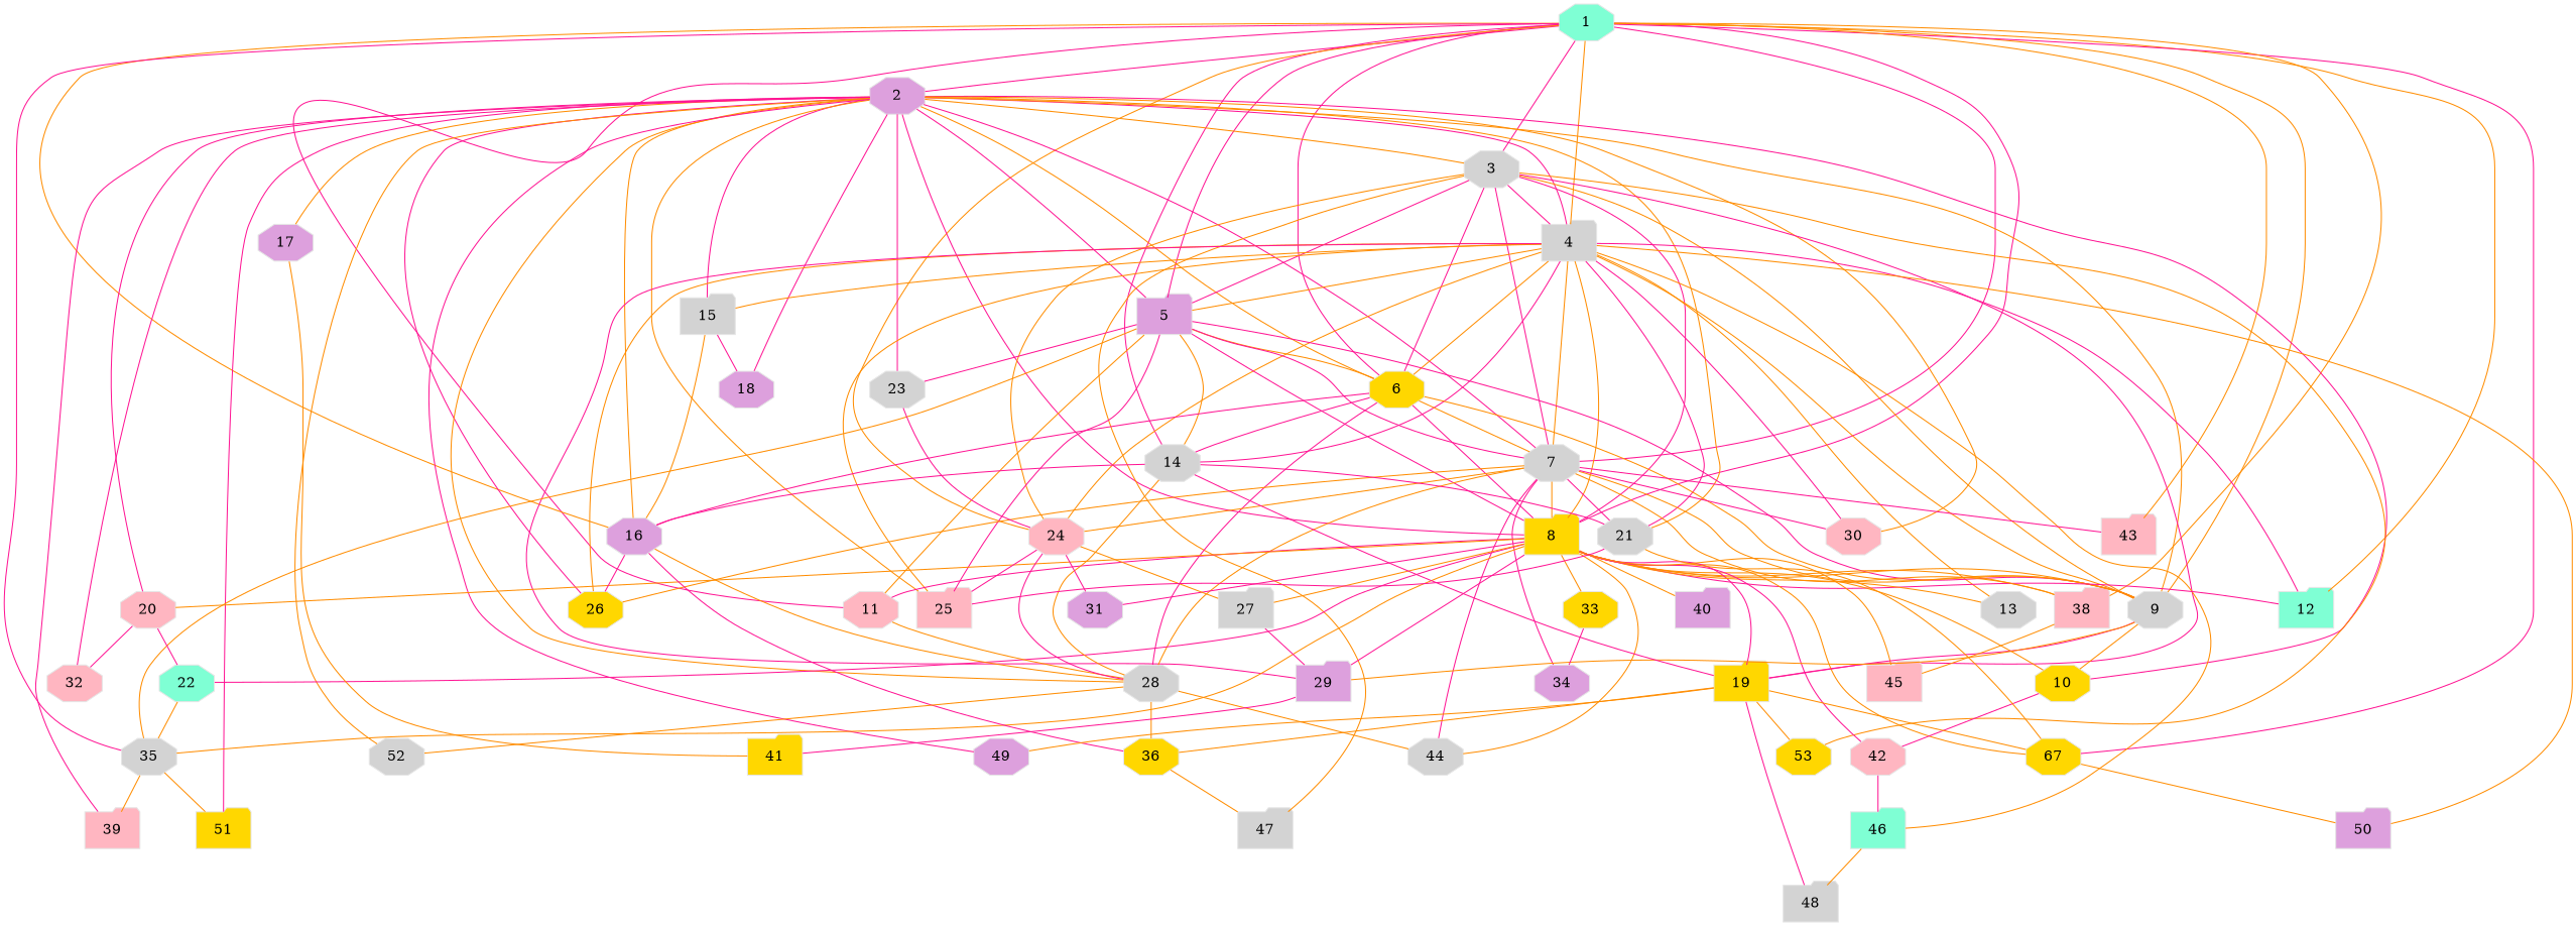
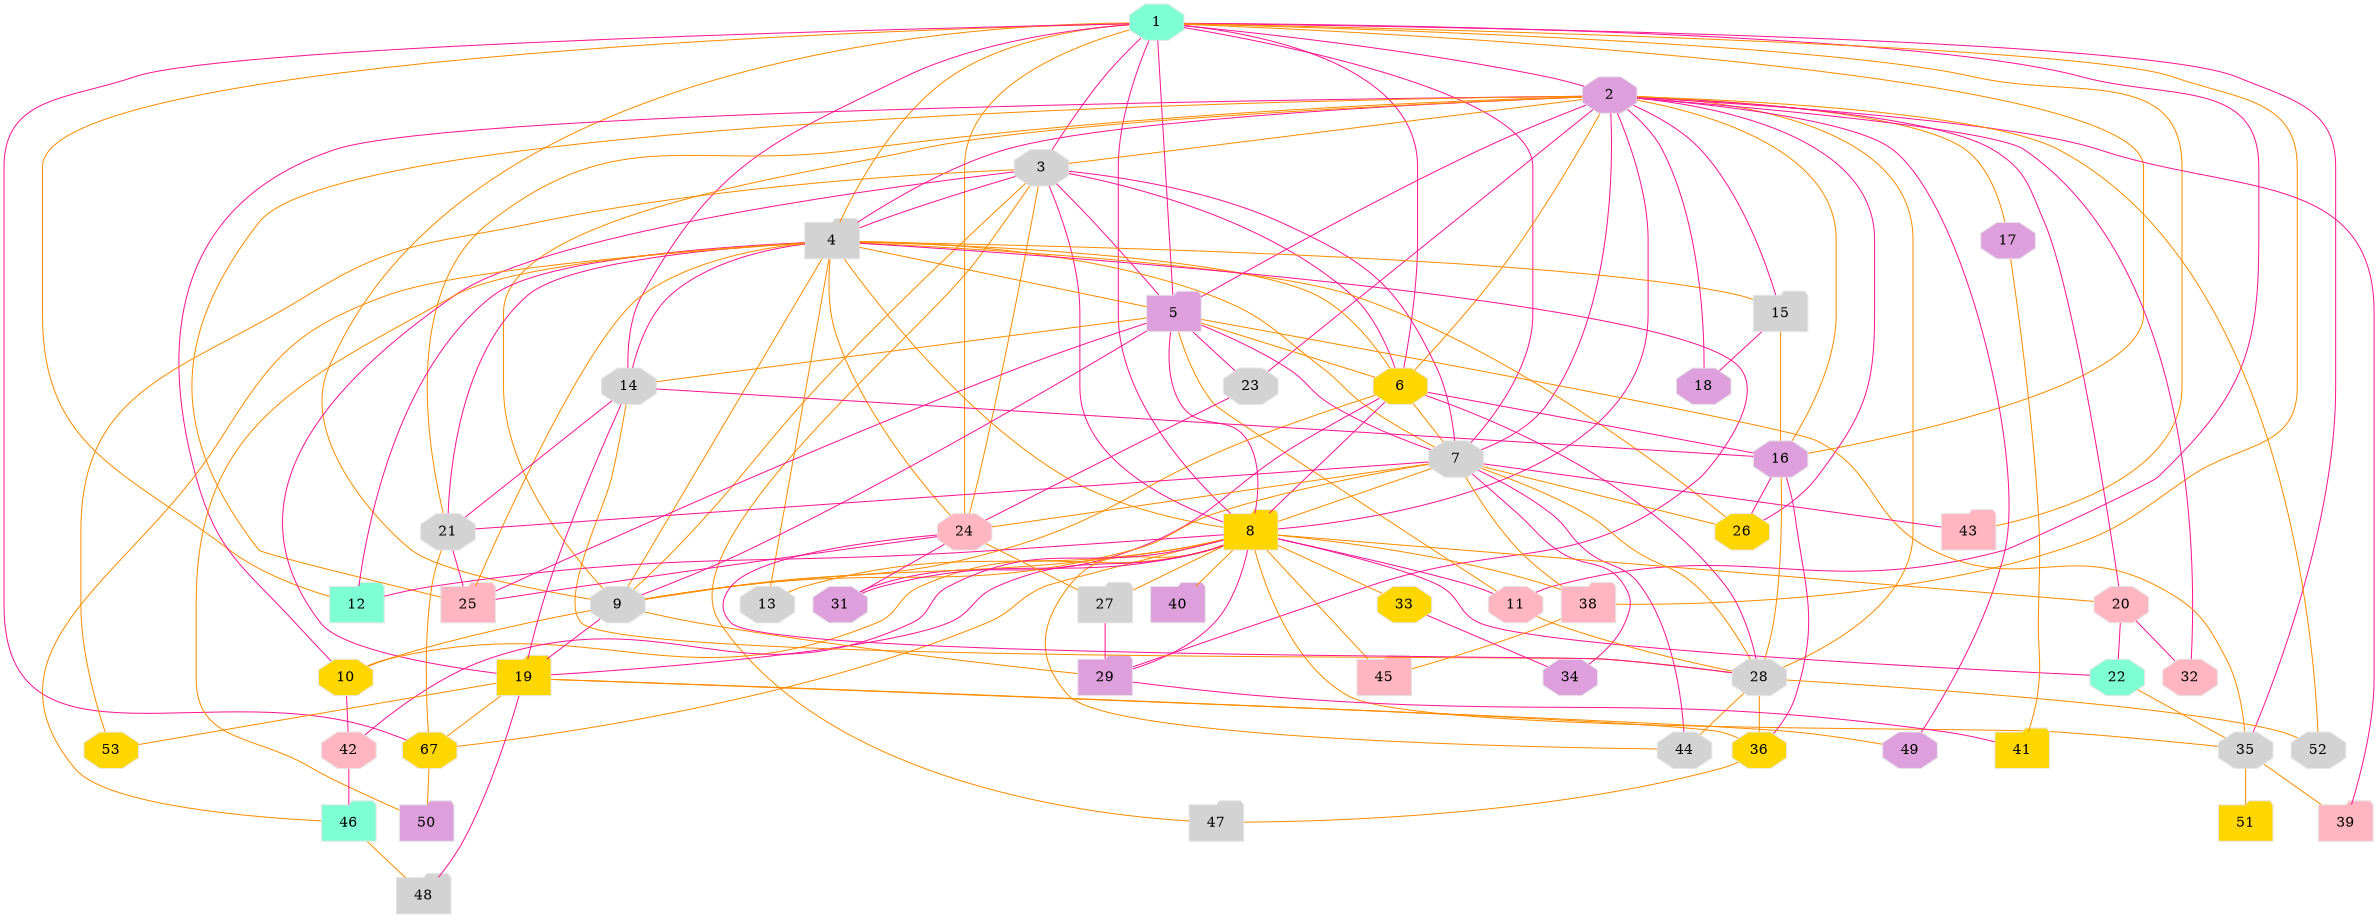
  graph {
    node [color=gray90 fillcolor=lightgrey shape=octagon style=filled]
    edge [color=darkorange weight=1.0]
    1 [fillcolor=aquamarine]
    2 [fillcolor=plum]
    3
    4 [shape=folder]
    5 [fillcolor=plum shape=folder]
    6 [fillcolor=gold]
    7
    8 [fillcolor=gold shape=folder]
    9
    11 [fillcolor=lightpink]
    12 [fillcolor=aquamarine shape=folder]
    14
    16 [fillcolor=plum]
    24 [fillcolor=lightpink]
    35
    n16 [fillcolor=gold label=67]
    38 [fillcolor=lightpink shape=folder]
    43 [fillcolor=lightpink shape=folder]
    10 [fillcolor=gold]
    15 [shape=folder]
    17 [fillcolor=plum]
    18 [fillcolor=plum]
    20 [fillcolor=lightpink]
    21
    23
    25 [fillcolor=lightpink shape=folder]
    26 [fillcolor=gold]
    28
-   30 [fillcolor=lightpink]
    32 [fillcolor=lightpink]
    39 [fillcolor=lightpink shape=folder]
    49 [fillcolor=plum]
    51 [fillcolor=gold shape=folder]
    52
    19 [fillcolor=gold shape=folder]
    47 [shape=folder]
    53 [fillcolor=gold]
    13
    29 [fillcolor=plum shape=folder]
    46 [fillcolor=aquamarine shape=folder]
    50 [fillcolor=plum shape=folder]
    34 [fillcolor=plum]
    44
    22 [fillcolor=aquamarine]
    27 [shape=folder]
    31 [fillcolor=plum]
    33 [fillcolor=gold]
    40 [fillcolor=plum shape=folder]
    42 [fillcolor=lightpink]
    45 [fillcolor=lightpink shape=folder]
    36 [fillcolor=gold]
    41 [fillcolor=gold shape=folder]
    48 [shape=folder]
    1 -- 2 [color=deeppink]
    1 -- 3 [color=deeppink]
    1 -- 4 [weight=2.0]
    1 -- 5 [color=deeppink]
    1 -- 6 [color=deeppink]
    1 -- 7 [color=deeppink weight=2.0]
    1 -- 8 [color=deeppink]
    1 -- 9
    1 -- 11 [color=deeppink]
    1 -- 12
    1 -- 14 [color=deeppink]
    1 -- 16
    1 -- 24
    1 -- 35 [color=deeppink]
    1 -- n16 [color=deeppink weight=2.0]
    1 -- 38
    1 -- 43
    2 -- 3 [weight=2.0]
    2 -- 4 [color=deeppink weight=2.0]
    2 -- 5 [color=deeppink]
    2 -- 6
    2 -- 7 [color=deeppink weight=2.0]
    2 -- 8 [color=deeppink]
    2 -- 9
    2 -- 16
    2 -- 10 [color=deeppink]
    2 -- 15 [color=deeppink]
    2 -- 17
    2 -- 18 [color=deeppink]
    2 -- 20 [color=deeppink]
    2 -- 21
    2 -- 23 [color=deeppink]
    2 -- 25
    2 -- 26 [color=deeppink]
    2 -- 28 [weight=2.0]
-   2 -- 30
    2 -- 32 [color=deeppink]
    2 -- 39 [color=deeppink]
    2 -- 49 [color=deeppink]
-   2 -- 51 [color=deeppink]
    2 -- 52
    3 -- 4 [color=deeppink weight=2.0]
    3 -- 5 [color=deeppink]
    3 -- 6 [color=deeppink]
    3 -- 7 [color=deeppink]
    3 -- 8 [color=deeppink]
    3 -- 9 [weight=2.0]
    3 -- 24
    3 -- 19 [color=deeppink]
    3 -- 47
    3 -- 53
    4 -- 5 [weight=3.0]
    4 -- 6 [weight=3.0]
    4 -- 7 [weight=2.0]
    4 -- 8 [weight=2.0]
    4 -- 9 [weight=2.0]
    4 -- 12 [color=deeppink]
    4 -- 14 [color=deeppink]
    4 -- 24
    4 -- 15
    4 -- 21 [color=deeppink weight=5.0]
    4 -- 25
    4 -- 26
-   4 -- 30 [color=deeppink]
    4 -- 13
    4 -- 29 [color=deeppink]
    4 -- 46
    4 -- 50
    5 -- 6
    5 -- 7 [color=deeppink]
    5 -- 8 [color=deeppink]
    5 -- 9 [color=deeppink]
    5 -- 11
    5 -- 14
    5 -- 35
    5 -- 23 [color=deeppink]
    5 -- 25 [color=deeppink weight=4.0]
    6 -- 7 [weight=2.0]
    6 -- 8 [color=deeppink]
    6 -- 9
-   6 -- 14 [color=deeppink]
+   6 -- 31 [color=deeppink]
    6 -- 16 [color=deeppink]
    6 -- 28 [color=deeppink weight=7.0]
    7 -- 8 [weight=2.0]
    7 -- 9 [weight=2.0]
    7 -- 24
    7 -- 38
    7 -- 43 [color=deeppink weight=2.0]
    7 -- 21 [color=deeppink]
    7 -- 26
    7 -- 28
-   7 -- 30 [color=deeppink]
    7 -- 34 [color=deeppink]
    7 -- 44 [color=deeppink]
    8 -- 9
    8 -- 11 [color=deeppink weight=2.0]
    8 -- 12 [color=deeppink]
    8 -- 35
    8 -- n16
    8 -- 38
    8 -- 10
    8 -- 20
    8 -- 19 [color=deeppink]
    8 -- 13
    8 -- 29 [color=deeppink weight=3.0]
    8 -- 44
    8 -- 22 [color=deeppink]
    8 -- 27
    8 -- 31 [color=deeppink]
    8 -- 33
    8 -- 40
    8 -- 42 [color=deeppink]
    8 -- 45
    9 -- 10
    9 -- 19 [color=deeppink]
    9 -- 29 [weight=5.0]
    11 -- 28
    14 -- 16 [color=deeppink]
    14 -- 21 [color=deeppink]
    14 -- 28
    14 -- 19 [color=deeppink]
    16 -- 26 [color=deeppink]
    16 -- 28
    16 -- 36 [color=deeppink]
    24 -- 25 [color=deeppink]
    24 -- 28 [color=deeppink]
    24 -- 27
    24 -- 31 [color=deeppink]
    35 -- 39
    35 -- 51
    n16 -- 50
    38 -- 45
    10 -- 42 [color=deeppink]
    15 -- 16
    15 -- 18 [color=deeppink]
    17 -- 41
    20 -- 32 [color=deeppink]
    20 -- 22 [color=deeppink]
    21 -- n16
    21 -- 25 [color=deeppink]
    23 -- 24 [color=deeppink]
    28 -- 52
    28 -- 44 [weight=2.0]
    28 -- 36 [weight=2.0]
    19 -- n16
    19 -- 49
    19 -- 53
    19 -- 36
    19 -- 48 [color=deeppink]
    29 -- 41 [color=deeppink]
    46 -- 48
    22 -- 35
    27 -- 29 [color=deeppink]
    33 -- 34 [color=deeppink]
    42 -- 46 [color=deeppink]
    36 -- 47
  }
